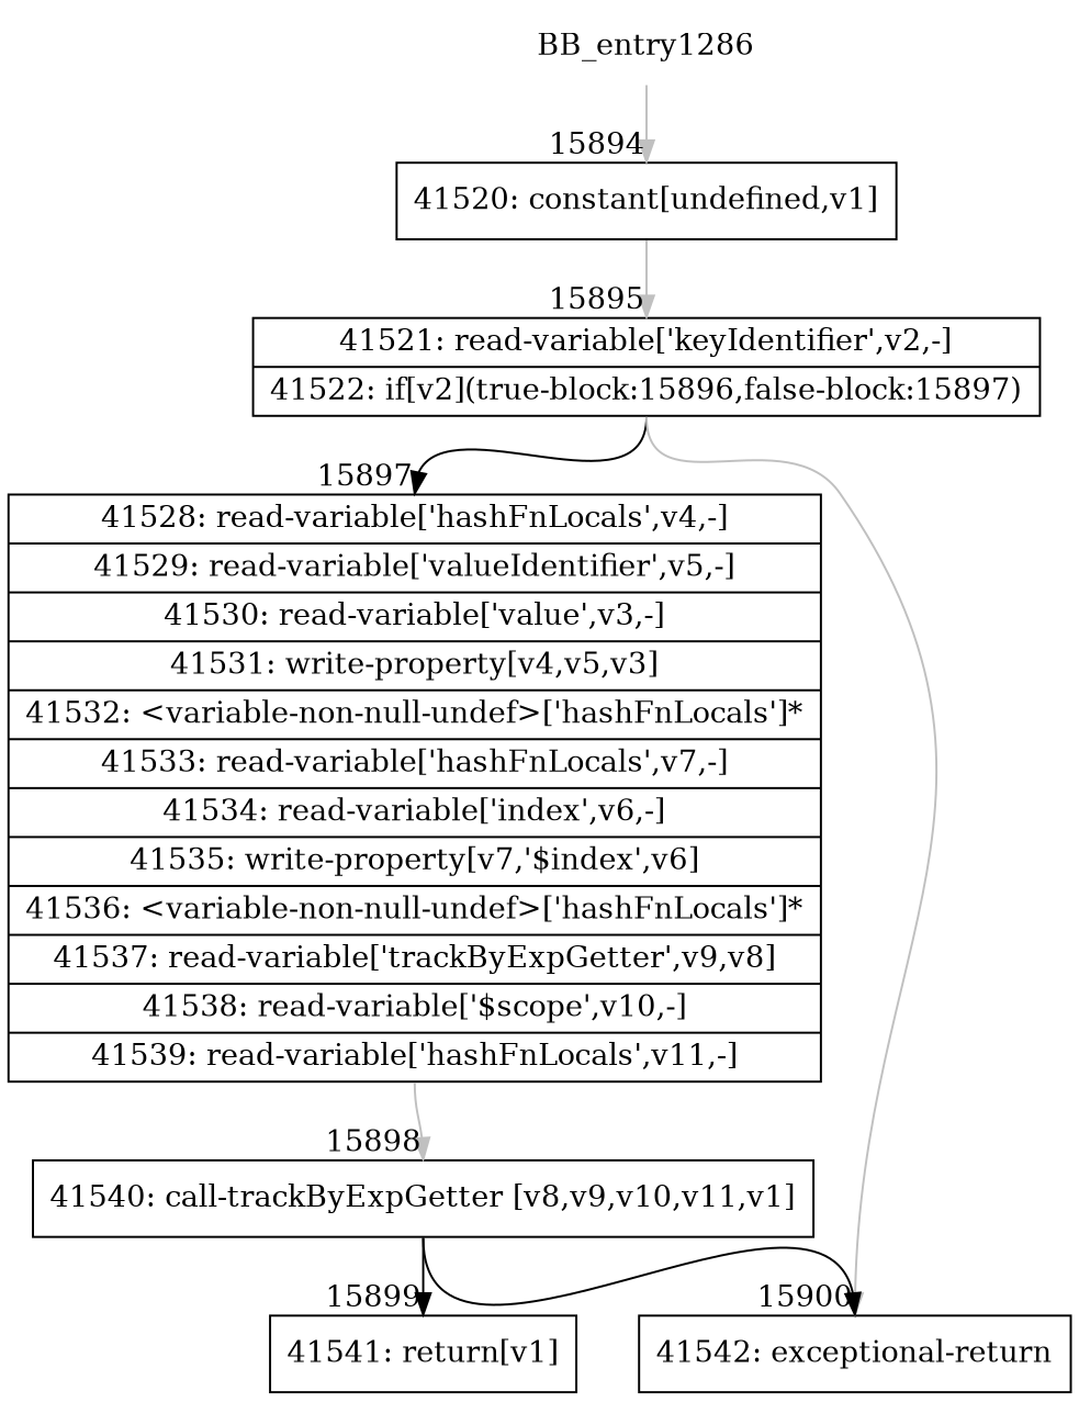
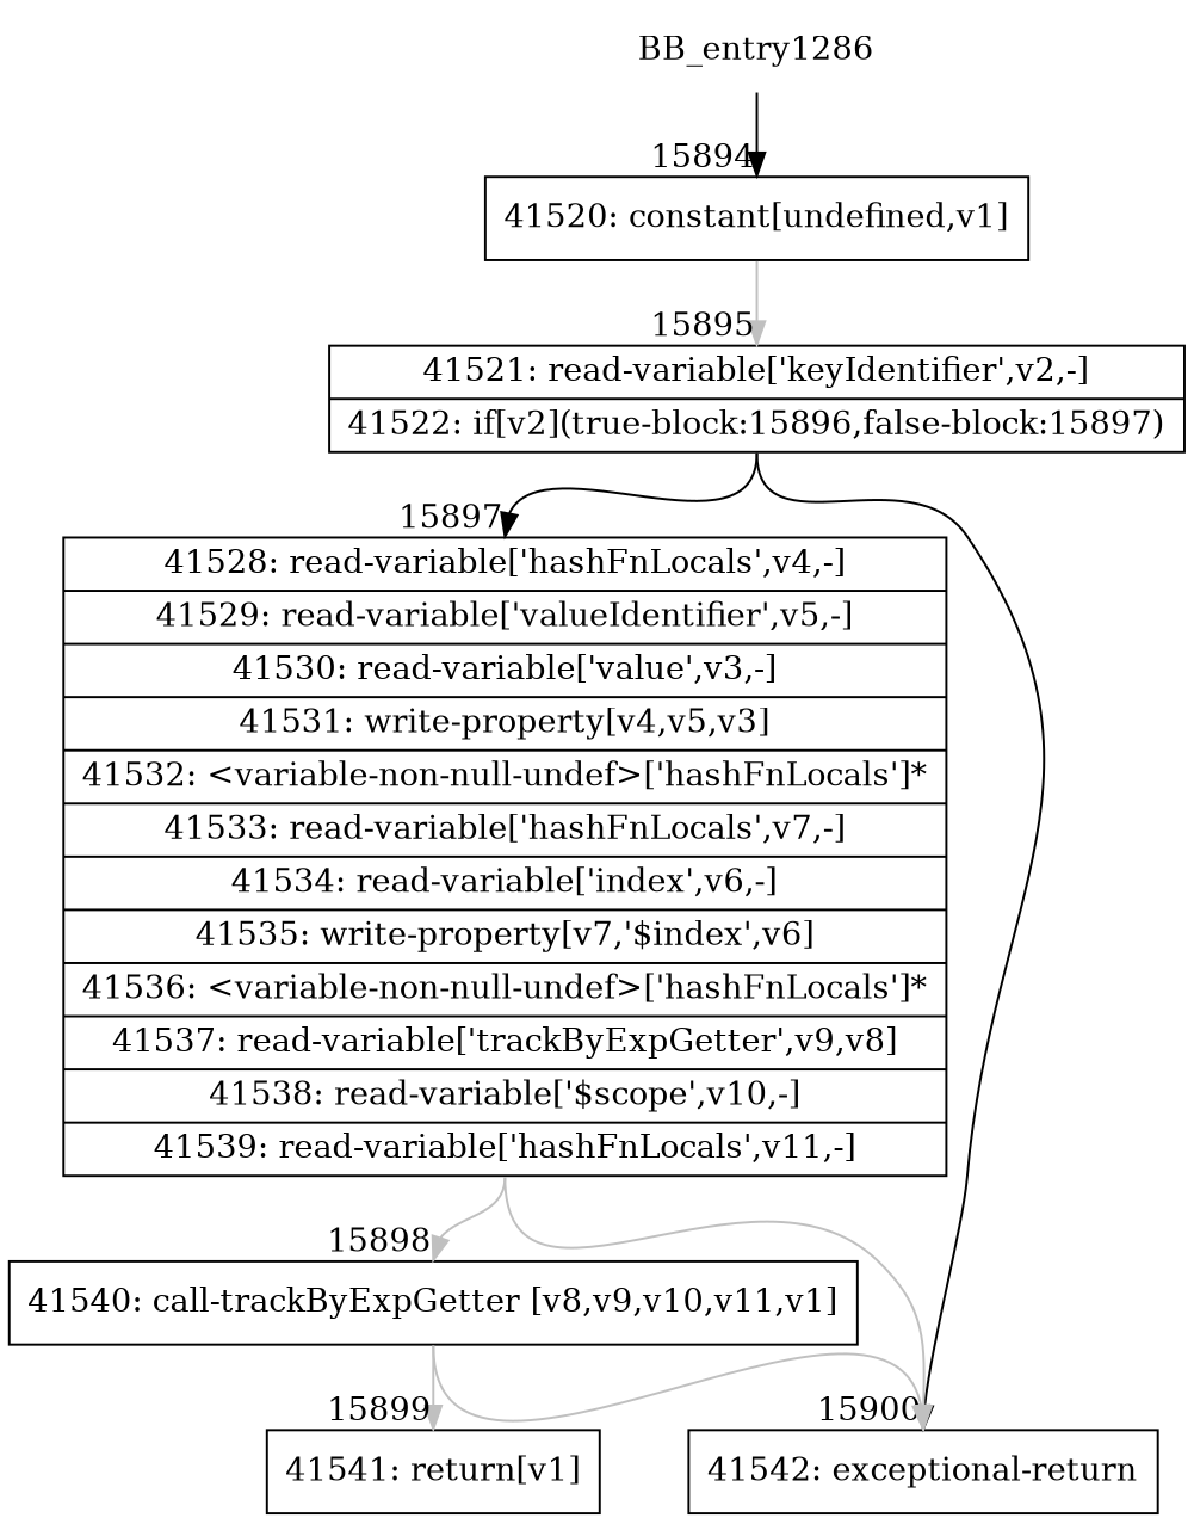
  digraph {
    rankdir=TD
    node [shape=record]
    edge [headport=n tailport=s color=gray]
    n1 [label=BB_entry1286 shape=none]
    n2 [label="{41520: constant[undefined,v1]}"]
    n3 [label="{41521: read-variable['keyIdentifier',v2,-]|41522: if[v2](true-block:15896,false-block:15897)}"]
    n4 [label="{41528: read-variable['hashFnLocals',v4,-]|41529: read-variable['valueIdentifier',v5,-]|41530: read-variable['value',v3,-]|41531: write-property[v4,v5,v3]|41532: \<variable-non-null-undef\>['hashFnLocals']*|41533: read-variable['hashFnLocals',v7,-]|41534: read-variable['index',v6,-]|41535: write-property[v7,'$index',v6]|41536: \<variable-non-null-undef\>['hashFnLocals']*|41537: read-variable['trackByExpGetter',v9,v8]|41538: read-variable['$scope',v10,-]|41539: read-variable['hashFnLocals',v11,-]}"]
    n5 [label="{41542: exceptional-return}"]
    n6 [label="{41540: call-trackByExpGetter [v8,v9,v10,v11,v1]}"]
    n7 [label="{41541: return[v1]}"]
-   n1 -> n2 [headlabel="    15894"]
+   n1 -> n2 [headlabel="    15894" color=""]
    n2 -> n3 [headlabel="      15895"]
    n3 -> n4 [headlabel="      15897" color=""]
-   n3 -> n5 [headlabel="      15900"]
+   n3 -> n5 [color=black headlabel="      15900"]
+   n4 -> n5
    n4 -> n6 [headlabel="      15898"]
-   n6 -> n5 [color=black]
-   n6 -> n7 [headlabel="      15899" color=""]
+   n6 -> n5
+   n6 -> n7 [headlabel="      15899"]
  }
